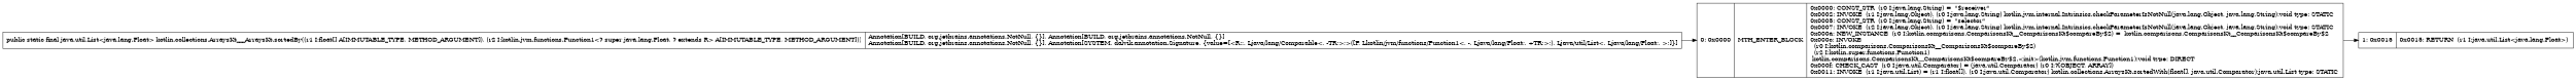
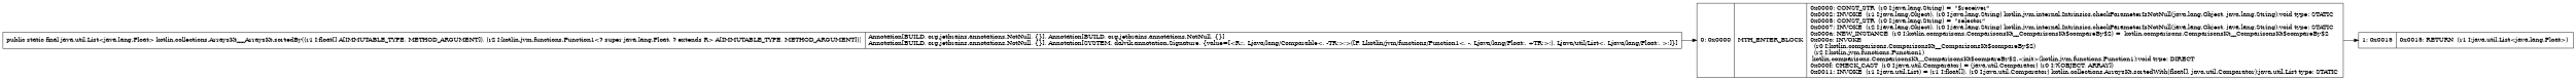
  digraph {
    rankdir=LR
    fontname="DejaVu Serif"
    node [shape=record fontname="DejaVu Serif"]
    edge [fontname="DejaVu Serif"]
-   n1 [label="{0\:\ 0x0000|MTH_ENTER_BLOCK\l|0x0000: CONST_STR  (r0 I:java.lang.String) =  \"$receiver\" \l0x0002: INVOKE  (r1 I:java.lang.Object), (r0 I:java.lang.String) kotlin.jvm.internal.Intrinsics.checkParameterIsNotNull(java.lang.Object, java.lang.String):void type: STATIC \l0x0005: CONST_STR  (r0 I:java.lang.String) =  \"selector\" \l0x0007: INVOKE  (r2 I:java.lang.Object), (r0 I:java.lang.String) kotlin.jvm.internal.Intrinsics.checkParameterIsNotNull(java.lang.Object, java.lang.String):void type: STATIC \l0x000a: NEW_INSTANCE  (r0 I:kotlin.comparisons.ComparisonsKt__ComparisonsKt$compareBy$2) =  kotlin.comparisons.ComparisonsKt__ComparisonsKt$compareBy$2 \l0x000c: INVOKE  \l  (r0 I:kotlin.comparisons.ComparisonsKt__ComparisonsKt$compareBy$2)\l  (r2 I:kotlin.super.functions.Function1)\l kotlin.comparisons.ComparisonsKt__ComparisonsKt$compareBy$2.\<init\>(kotlin.jvm.functions.Function1):void type: DIRECT \l0x000f: CHECK_CAST  (r0 I:java.util.Comparator) = (java.util.Comparator) (r0 I:?[OBJECT, ARRAY]) \l0x0011: INVOKE  (r1 I:java.util.List) = (r1 I:float[]), (r0 I:java.util.Comparator) kotlin.collections.ArraysKt.sortedWith(float[], java.util.Comparator):java.util.List type: STATIC \l}"]
+   n1 [label="{0\:\ 0x0000|MTH_ENTER_BLOCK\l|0x0000: CONST_STR  (r0 I:java.lang.String) =  \"$receiver\" \l0x0002: INVOKE  (r1 I:java.lang.Object), (r0 I:java.lang.String) kotlin.jvm.internal.Intrinsics.checkParameterIsNotNull(java.lang.Object, java.lang.String):void type: STATIC \l0x0005: CONST_STR  (r0 I:java.lang.String) =  \"selector\" \l0x0007: INVOKE  (r2 I:java.lang.Object), (r0 I:java.lang.String) kotlin.jvm.internal.Intrinsics.checkParameterIsNotNull(java.lang.Object, java.lang.String):void type: STATIC \l0x000a: NEW_INSTANCE  (r0 I:kotlin.comparisons.ComparisonsKt__ComparisonsKt$compareBy$2) =  kotlin.comparisons.ComparisonsKt__ComparisonsKt$compareBy$2 \l0x000c: INVOKE  \l  (r0 I:kotlin.comparisons.ComparisonsKt__ComparisonsKt$compareBy$2)\l  (r2 I:kotlin.jvm.functions.Function1)\l kotlin.comparisons.ComparisonsKt__ComparisonsKt$compareBy$2.\<init\>(kotlin.jvm.functions.Function1):void type: DIRECT \l0x000f: CHECK_CAST  (r0 I:java.util.Comparator) = (java.util.Comparator) (r0 I:?[OBJECT, ARRAY]) \l0x0011: INVOKE  (r1 I:java.util.List) = (r1 I:float[]), (r0 I:java.util.Comparator) kotlin.collections.ArraysKt.sortedWith(float[], java.util.Comparator):java.util.List type: STATIC \l}"]
    n2 [label="{1\:\ 0x0015|0x0015: RETURN  (r1 I:java.util.List\<java.lang.Float\>) \l}"]
    n3 [label="{public static final java.util.List\<java.lang.Float\> kotlin.collections.ArraysKt___ArraysKt.sortedBy((r1 I:float[] A[IMMUTABLE_TYPE, METHOD_ARGUMENT]), (r2 I:kotlin.jvm.functions.Function1\<? super java.lang.Float, ? extends R\> A[IMMUTABLE_TYPE, METHOD_ARGUMENT]))  | Annotation[BUILD, org.jetbrains.annotations.NotNull, \{\}], Annotation[BUILD, org.jetbrains.annotations.NotNull, \{\}]\lAnnotation[BUILD, org.jetbrains.annotations.NotNull, \{\}], Annotation[SYSTEM, dalvik.annotation.Signature, \{value=[\<R::, Ljava\/lang\/Comparable\<, \-TR;\>;\>([F, Lkotlin\/jvm\/functions\/Function1\<, \-, Ljava\/lang\/Float;, +TR;\>;), Ljava\/util\/List\<, Ljava\/lang\/Float;, \>;]\}]\l}"]
    n1 -> n2
    n3 -> n1
  }
